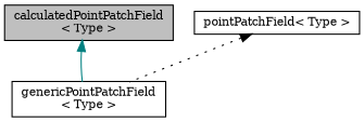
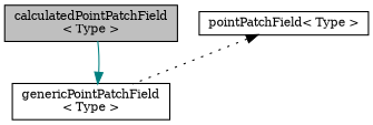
  digraph {
    fontname="DejaVu Serif"
    node [color=black fontname="DejaVu Serif" fontsize=10 shape=record]
    edge [dir=back fontname="DejaVu Serif" fontsize=10 labelfontname=Helvetica labelfontsize=10]
    n1 [fillcolor=grey75 fontcolor=black height=0.2 label="calculatedPointPatchField\l\< Type \>" style=filled width=0.4]
    n2 [height=0.2 label="genericPointPatchField\l\< Type \>" width=0.4]
    n3 [height=0.2 label="pointPatchField\< Type \>" width=0.4]
-   n1 -> n2 [color=teal style=solid]
+   n2 -> n1 [color=teal style=solid]
    n3 -> n2 [color=black style=dotted]
  }
